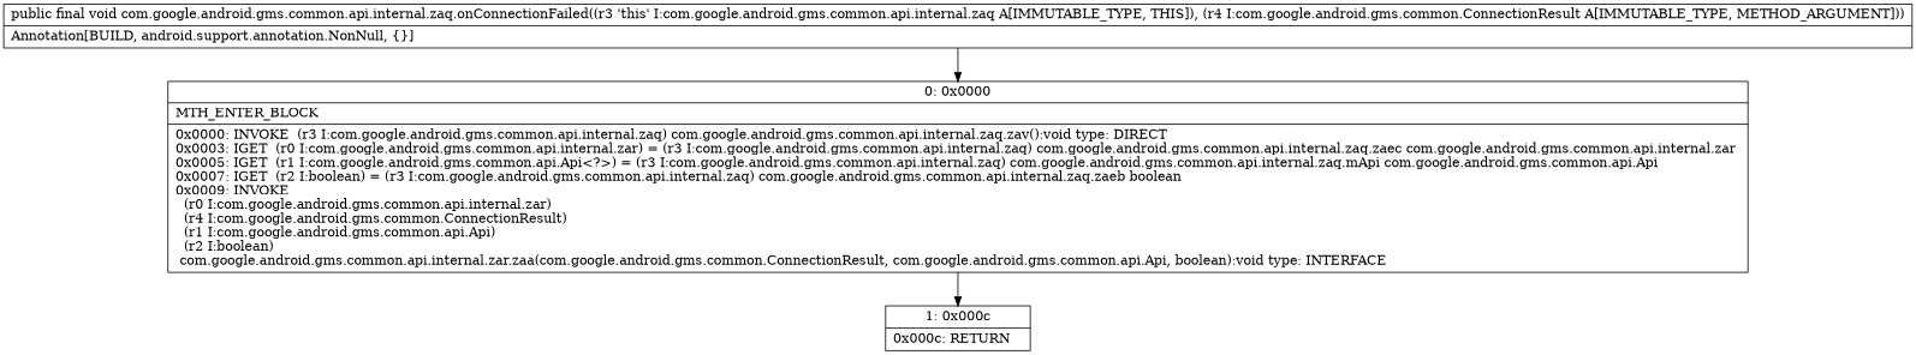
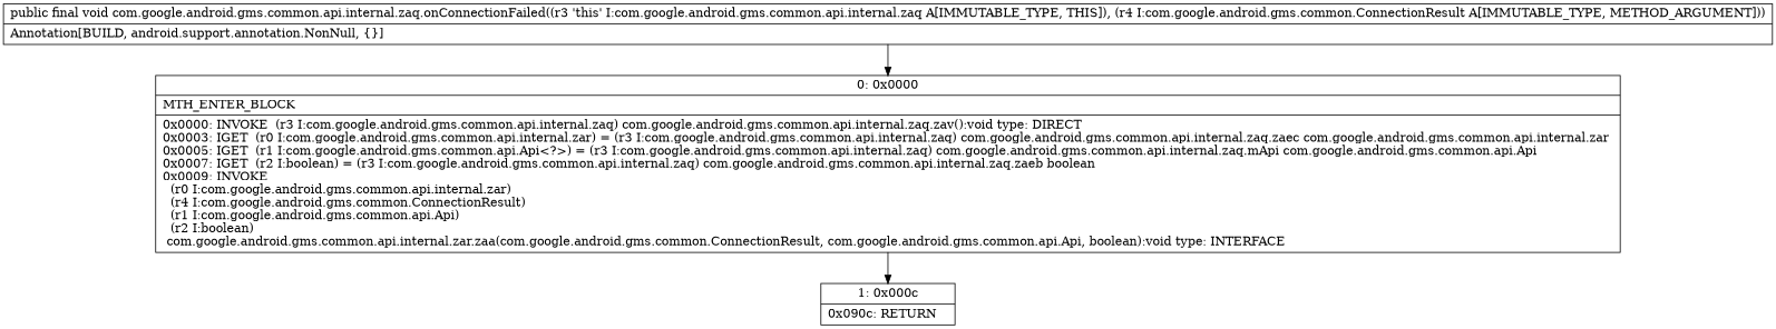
  digraph {
    node [shape=record]
    n1 [label="{0\:\ 0x0000|MTH_ENTER_BLOCK\l|0x0000: INVOKE  (r3 I:com.google.android.gms.common.api.internal.zaq) com.google.android.gms.common.api.internal.zaq.zav():void type: DIRECT \l0x0003: IGET  (r0 I:com.google.android.gms.common.api.internal.zar) = (r3 I:com.google.android.gms.common.api.internal.zaq) com.google.android.gms.common.api.internal.zaq.zaec com.google.android.gms.common.api.internal.zar \l0x0005: IGET  (r1 I:com.google.android.gms.common.api.Api\<?\>) = (r3 I:com.google.android.gms.common.api.internal.zaq) com.google.android.gms.common.api.internal.zaq.mApi com.google.android.gms.common.api.Api \l0x0007: IGET  (r2 I:boolean) = (r3 I:com.google.android.gms.common.api.internal.zaq) com.google.android.gms.common.api.internal.zaq.zaeb boolean \l0x0009: INVOKE  \l  (r0 I:com.google.android.gms.common.api.internal.zar)\l  (r4 I:com.google.android.gms.common.ConnectionResult)\l  (r1 I:com.google.android.gms.common.api.Api)\l  (r2 I:boolean)\l com.google.android.gms.common.api.internal.zar.zaa(com.google.android.gms.common.ConnectionResult, com.google.android.gms.common.api.Api, boolean):void type: INTERFACE \l}"]
-   n2 [label="{1\:\ 0x000c|0x000c: RETURN   \l}"]
+   n2 [label="{1\:\ 0x000c|0x090c: RETURN   \l}"]
    n3 [label="{public final void com.google.android.gms.common.api.internal.zaq.onConnectionFailed((r3 'this' I:com.google.android.gms.common.api.internal.zaq A[IMMUTABLE_TYPE, THIS]), (r4 I:com.google.android.gms.common.ConnectionResult A[IMMUTABLE_TYPE, METHOD_ARGUMENT]))  | Annotation[BUILD, android.support.annotation.NonNull, \{\}]\l}"]
    n1 -> n2
    n3 -> n1
  }
